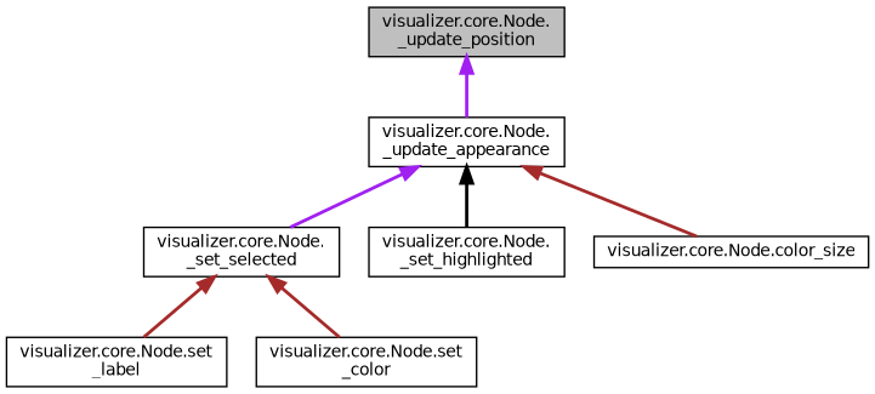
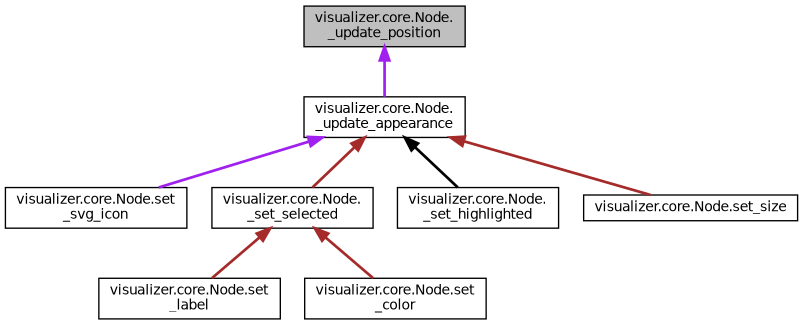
  digraph {
    rankdir=TB
    node [color=black fillcolor=white fontname=Helvetica fontsize=10 shape=record style=filled]
    edge [color=purple dir=back fontname=Helvetica fontsize=10 labelfontname=Helvetica labelfontsize=10 style=bold]
    n1 [fillcolor=grey75 fontcolor=black height=0.2 label="visualizer.core.Node.\l_update_position" width=0.4]
    n2 [height=0.2 label="visualizer.core.Node.\l_update_appearance" width=0.4]
+   n3 [height=0.2 label="visualizer.core.Node.set\l_svg_icon" width=0.4]
    n4 [height=0.2 label="visualizer.core.Node.\l_set_selected" width=0.4]
    n5 [height=0.2 label="visualizer.core.Node.\l_set_highlighted" width=0.4]
-   n6 [height=0.2 label="visualizer.core.Node.color_size" width=0.4]
+   n6 [height=0.2 label="visualizer.core.Node.set_size" width=0.4]
    n7 [height=0.2 label="visualizer.core.Node.set\l_label" width=0.4]
    n8 [height=0.2 label="visualizer.core.Node.set\l_color" width=0.4]
    n1 -> n2
-   n2 -> n4
+   n2 -> n3
+   n2 -> n4 [color=brown]
    n2 -> n5 [color=black]
    n2 -> n6 [color=brown]
    n4 -> n7 [color=brown]
    n4 -> n8 [color=brown]
  }
